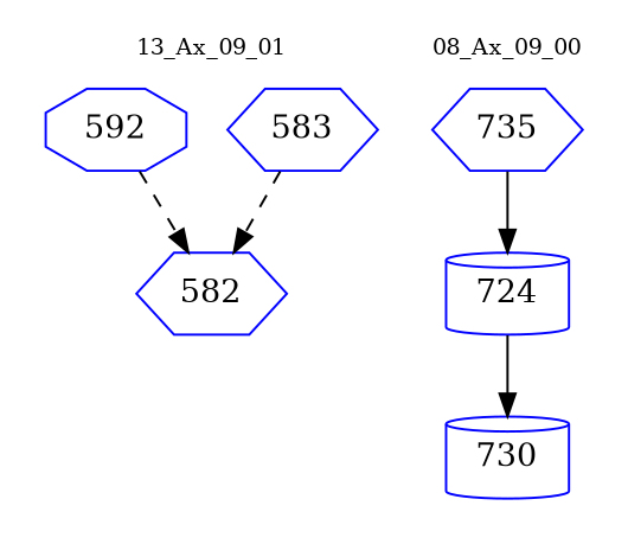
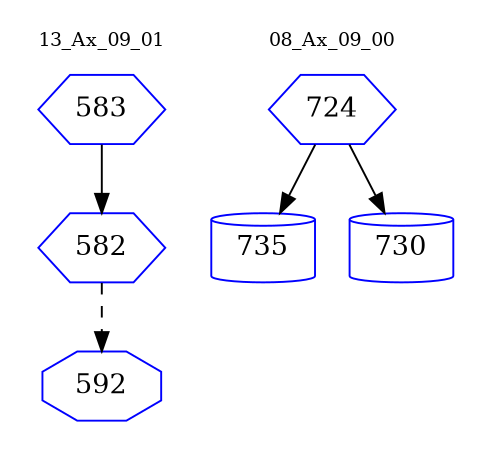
  digraph {
    node [color=blue shape=cylinder]
    edge [color=black style=dashed]
    n1 [label=583 shape=hexagon]
    n2 [label=582 shape=hexagon]
    n3 [label=592 shape=octagon]
-   n4 [label=735 shape=hexagon]
-   n5 [label=724]
+   n4 [label=735]
+   n5 [label=724 shape=hexagon]
    n6 [label=730]
    subgraph cluster_1 {
      color=white
      fontsize=10
      label="13_Ax_09_01"
      n1
      n2
      n3
    }
    subgraph cluster_2 {
      color=white
      fontsize=10
      label="08_Ax_09_00"
      n4
      n5
      n6
    }
-   n1 -> n2
-   n3 -> n2
-   n4 -> n5 [style=solid]
+   n1 -> n2 [style=solid]
+   n2 -> n3
+   n5 -> n4 [style=solid]
    n5 -> n6 [style=solid]
  }
